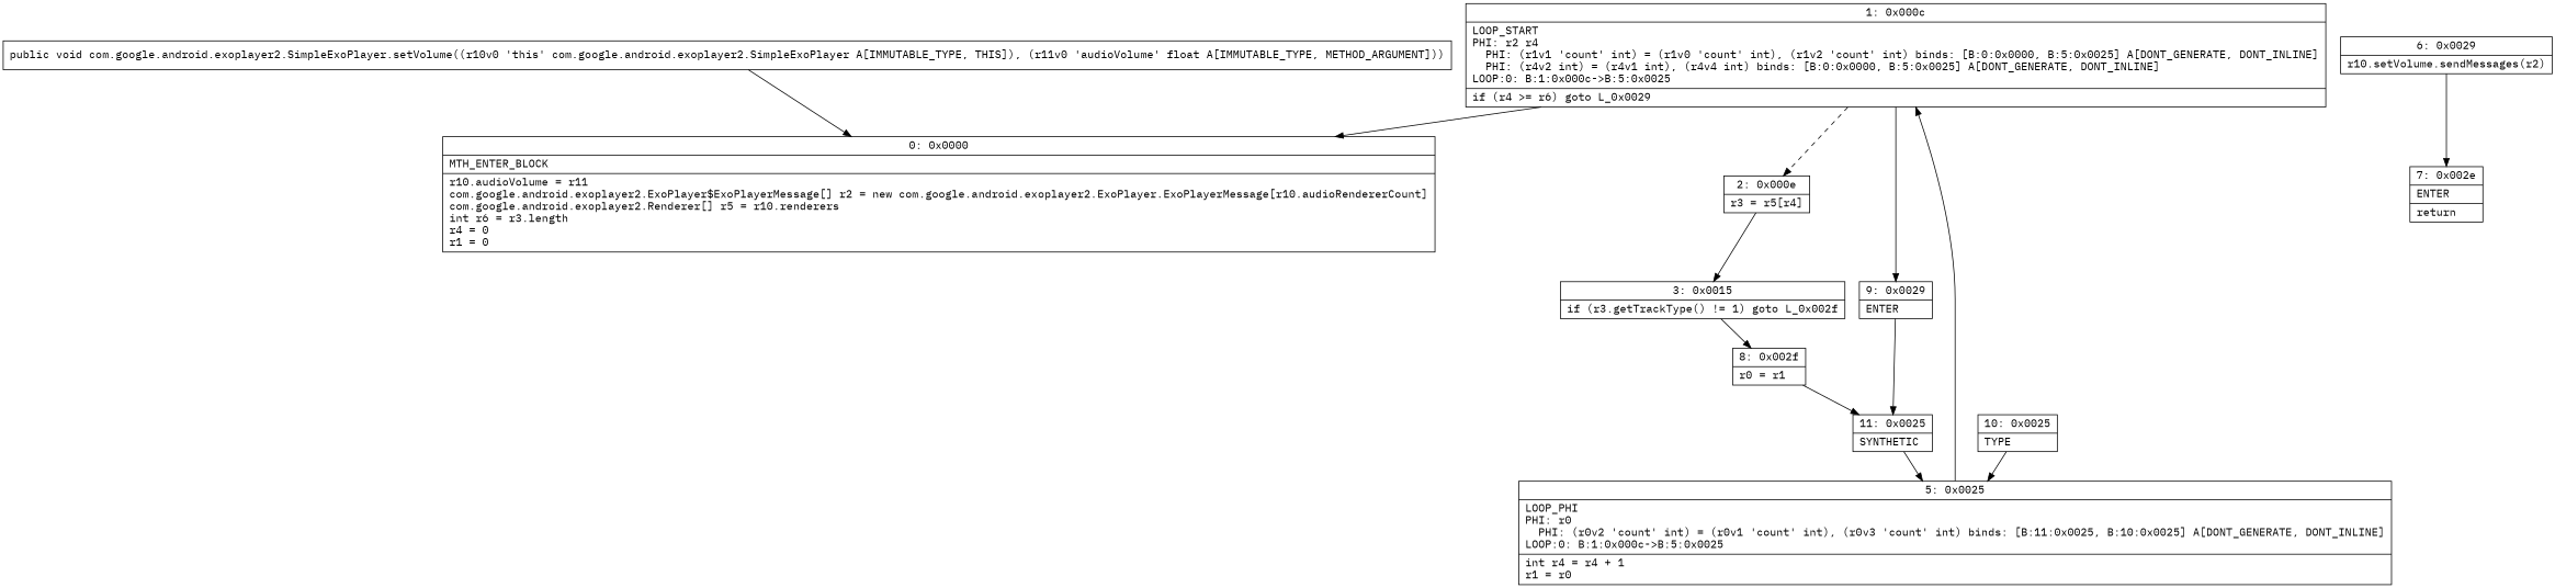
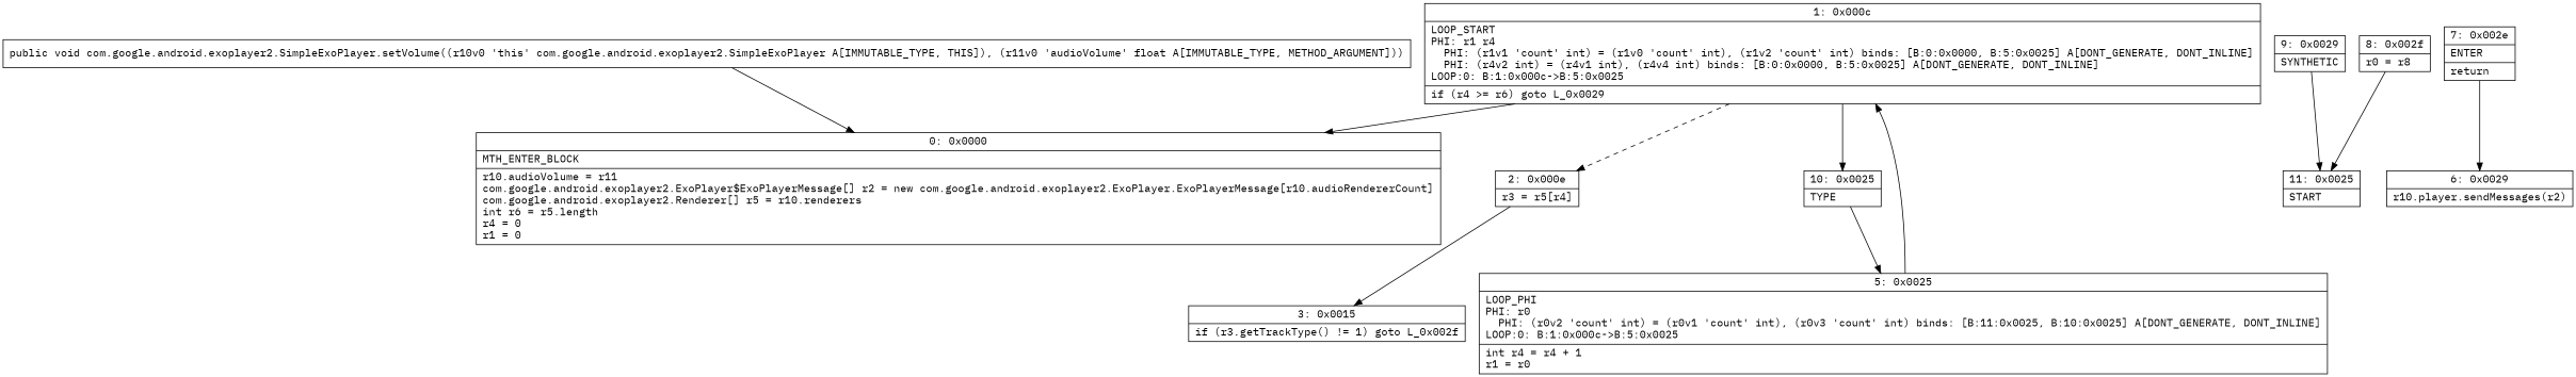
  digraph {
    fontname="IBM Plex Mono"
    node [fontname="IBM Plex Mono" shape=record]
    edge [fontname="IBM Plex Mono"]
-   n1 [label="{0\:\ 0x0000|MTH_ENTER_BLOCK\l|r10.audioVolume = r11\lcom.google.android.exoplayer2.ExoPlayer$ExoPlayerMessage[] r2 = new com.google.android.exoplayer2.ExoPlayer.ExoPlayerMessage[r10.audioRendererCount]\lcom.google.android.exoplayer2.Renderer[] r5 = r10.renderers\lint r6 = r3.length\lr4 = 0\lr1 = 0\l}"]
-   n2 [label="{1\:\ 0x000c|LOOP_START\lPHI: r2 r4 \l  PHI: (r1v1 'count' int) = (r1v0 'count' int), (r1v2 'count' int) binds: [B:0:0x0000, B:5:0x0025] A[DONT_GENERATE, DONT_INLINE]\l  PHI: (r4v2 int) = (r4v1 int), (r4v4 int) binds: [B:0:0x0000, B:5:0x0025] A[DONT_GENERATE, DONT_INLINE]\lLOOP:0: B:1:0x000c\-\>B:5:0x0025\l|if (r4 \>= r6) goto L_0x0029\l}"]
+   n1 [label="{0\:\ 0x0000|MTH_ENTER_BLOCK\l|r10.audioVolume = r11\lcom.google.android.exoplayer2.ExoPlayer$ExoPlayerMessage[] r2 = new com.google.android.exoplayer2.ExoPlayer.ExoPlayerMessage[r10.audioRendererCount]\lcom.google.android.exoplayer2.Renderer[] r5 = r10.renderers\lint r6 = r5.length\lr4 = 0\lr1 = 0\l}"]
+   n2 [label="{1\:\ 0x000c|LOOP_START\lPHI: r1 r4 \l  PHI: (r1v1 'count' int) = (r1v0 'count' int), (r1v2 'count' int) binds: [B:0:0x0000, B:5:0x0025] A[DONT_GENERATE, DONT_INLINE]\l  PHI: (r4v2 int) = (r4v1 int), (r4v4 int) binds: [B:0:0x0000, B:5:0x0025] A[DONT_GENERATE, DONT_INLINE]\lLOOP:0: B:1:0x000c\-\>B:5:0x0025\l|if (r4 \>= r6) goto L_0x0029\l}"]
    n3 [label="{2\:\ 0x000e|r3 = r5[r4]\l}"]
-   n4 [label="{9\:\ 0x0029|ENTER\l}"]
+   n4 [label="{9\:\ 0x0029|SYNTHETIC\l}"]
    n5 [label="{3\:\ 0x0015|if (r3.getTrackType() != 1) goto L_0x002f\l}"]
-   n6 [label="{11\:\ 0x0025|SYNTHETIC\l}"]
-   n7 [label="{8\:\ 0x002f|r0 = r1\l}"]
+   n6 [label="{11\:\ 0x0025|START\l}"]
+   n7 [label="{8\:\ 0x002f|r0 = r8\l}"]
    n8 [label="{10\:\ 0x0025|TYPE\l}"]
    n9 [label="{5\:\ 0x0025|LOOP_PHI\lPHI: r0 \l  PHI: (r0v2 'count' int) = (r0v1 'count' int), (r0v3 'count' int) binds: [B:11:0x0025, B:10:0x0025] A[DONT_GENERATE, DONT_INLINE]\lLOOP:0: B:1:0x000c\-\>B:5:0x0025\l|int r4 = r4 + 1\lr1 = r0\l}"]
-   n10 [label="{6\:\ 0x0029|r10.setVolume.sendMessages(r2)\l}"]
+   n10 [label="{6\:\ 0x0029|r10.player.sendMessages(r2)\l}"]
    n11 [label="{7\:\ 0x002e|ENTER\l|return\l}"]
    n12 [label="{public void com.google.android.exoplayer2.SimpleExoPlayer.setVolume((r10v0 'this' com.google.android.exoplayer2.SimpleExoPlayer A[IMMUTABLE_TYPE, THIS]), (r11v0 'audioVolume' float A[IMMUTABLE_TYPE, METHOD_ARGUMENT])) }"]
    n2 -> n1
    n2 -> n3 [style=dashed]
-   n2 -> n4
+   n2 -> n8
    n3 -> n5
    n4 -> n6
-   n5 -> n7
-   n6 -> n9
    n7 -> n6
    n8 -> n9
    n9 -> n2
-   n10 -> n11
+   n11 -> n10
    n12 -> n1
  }
